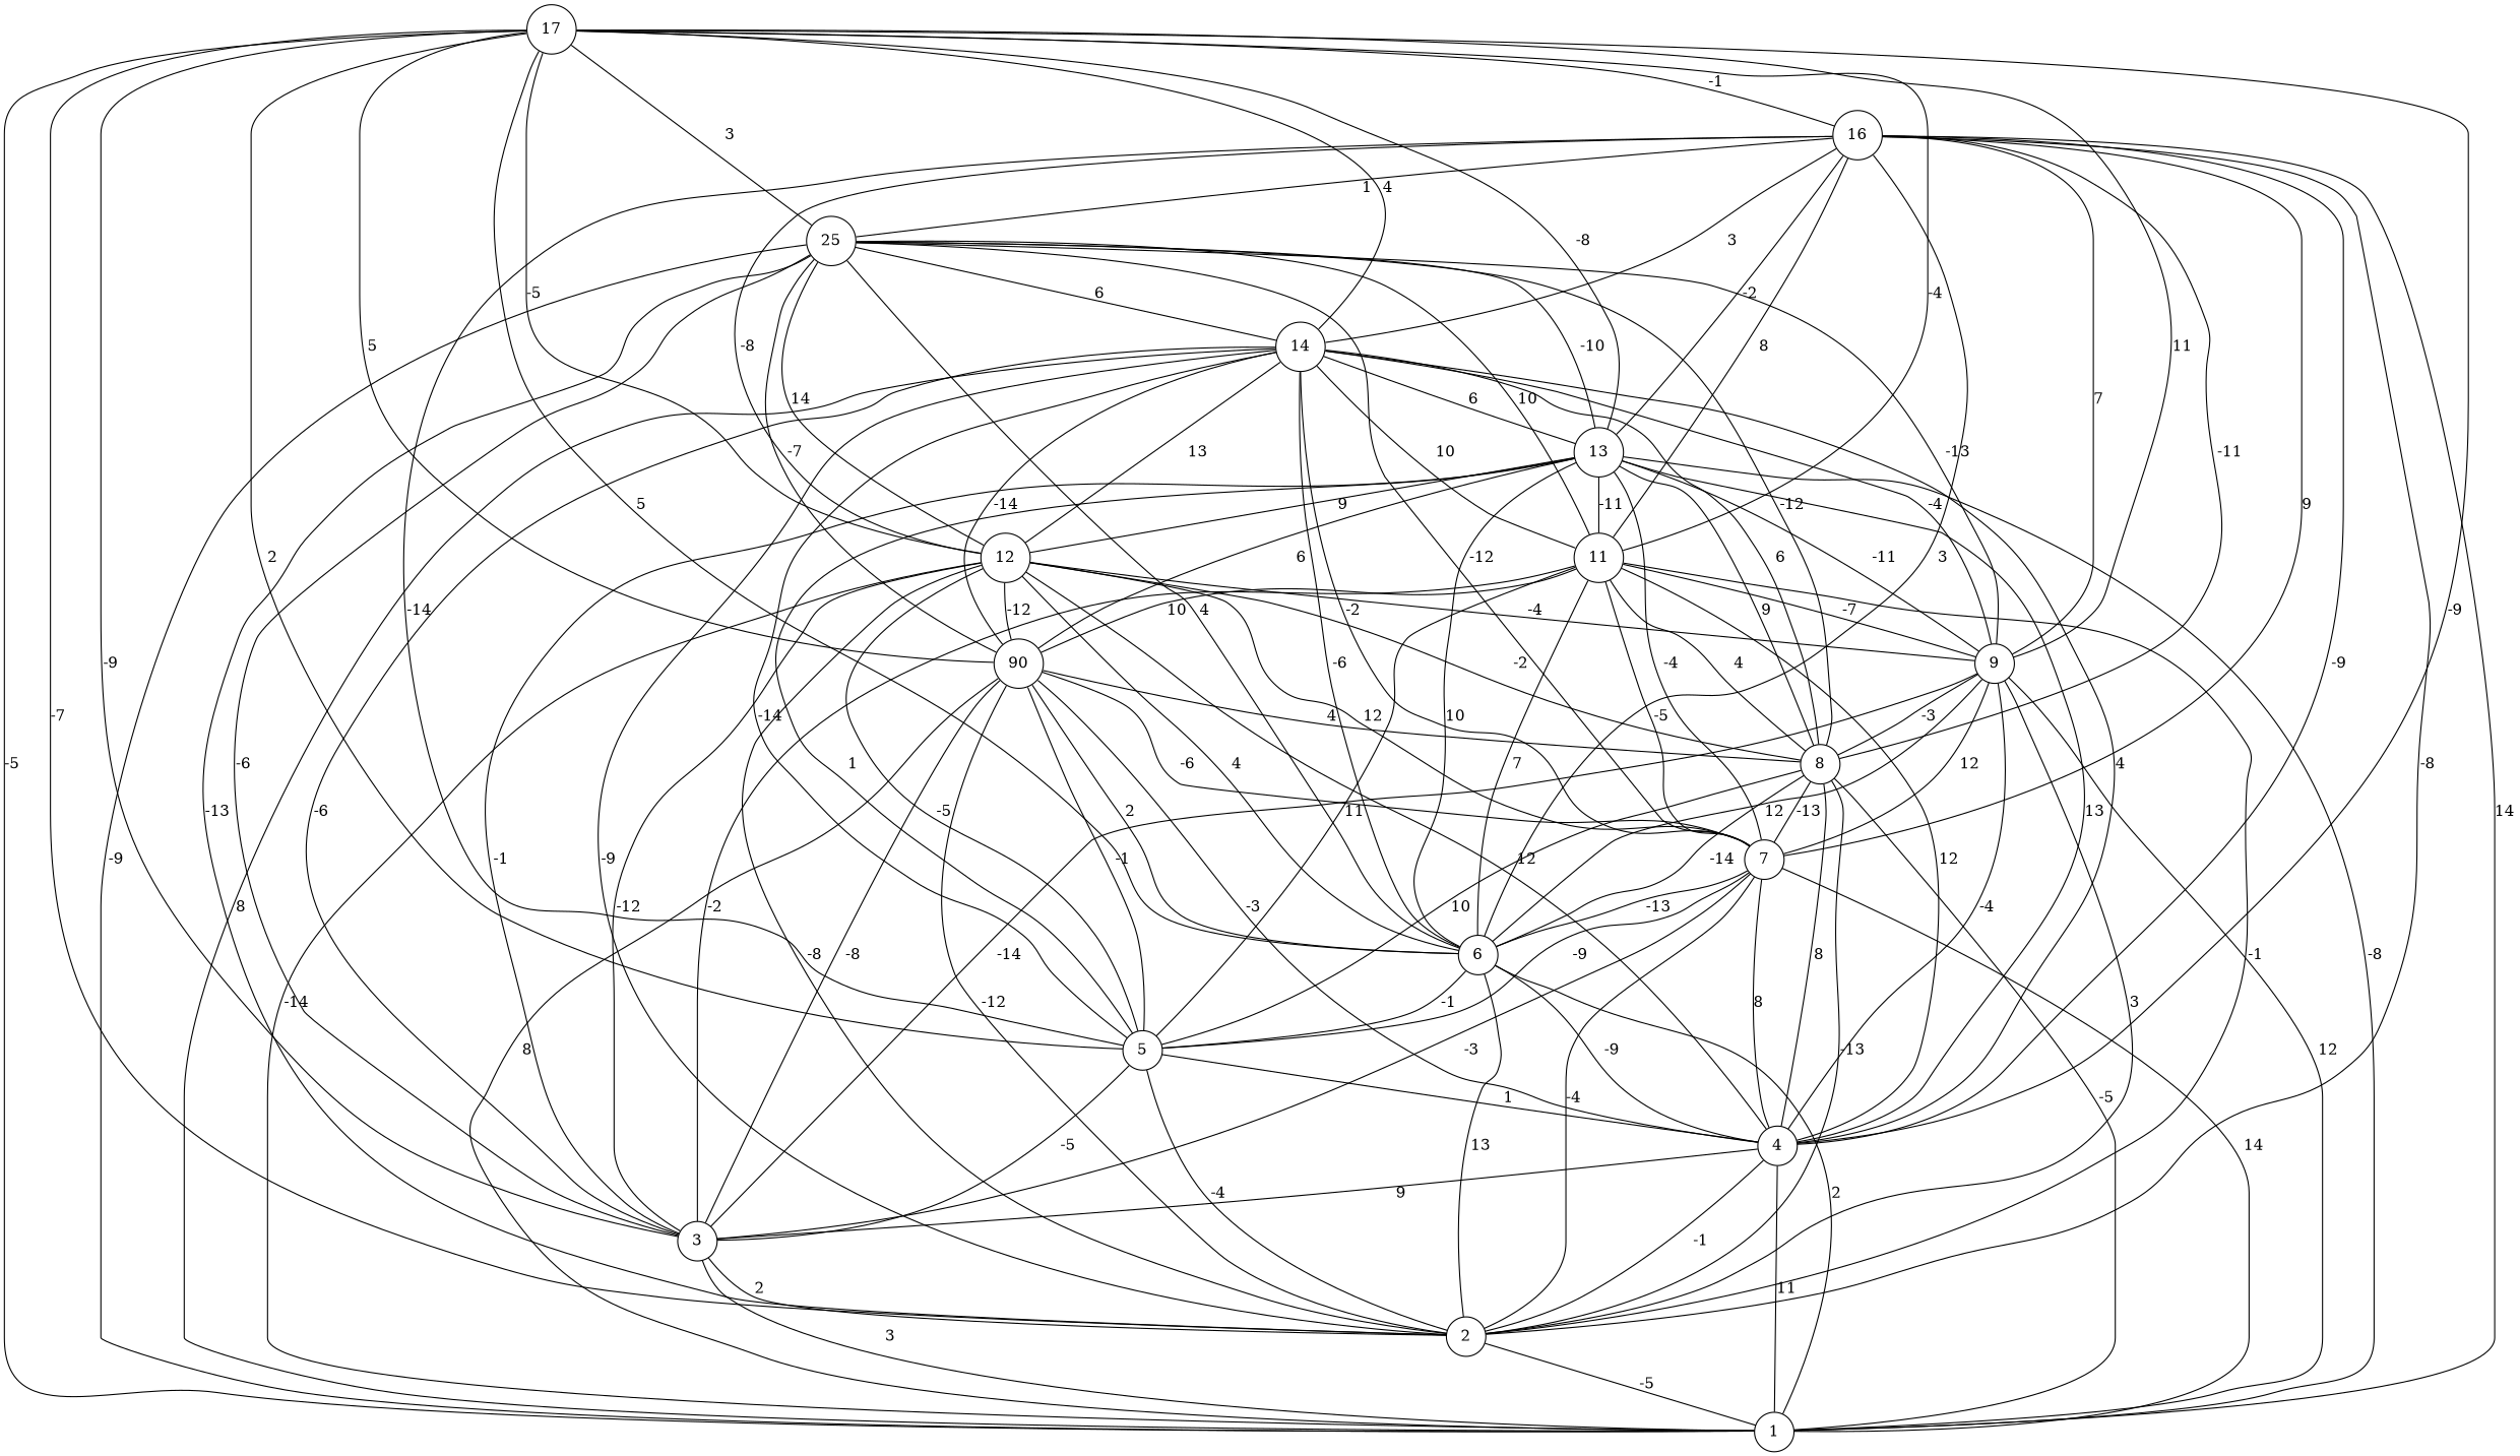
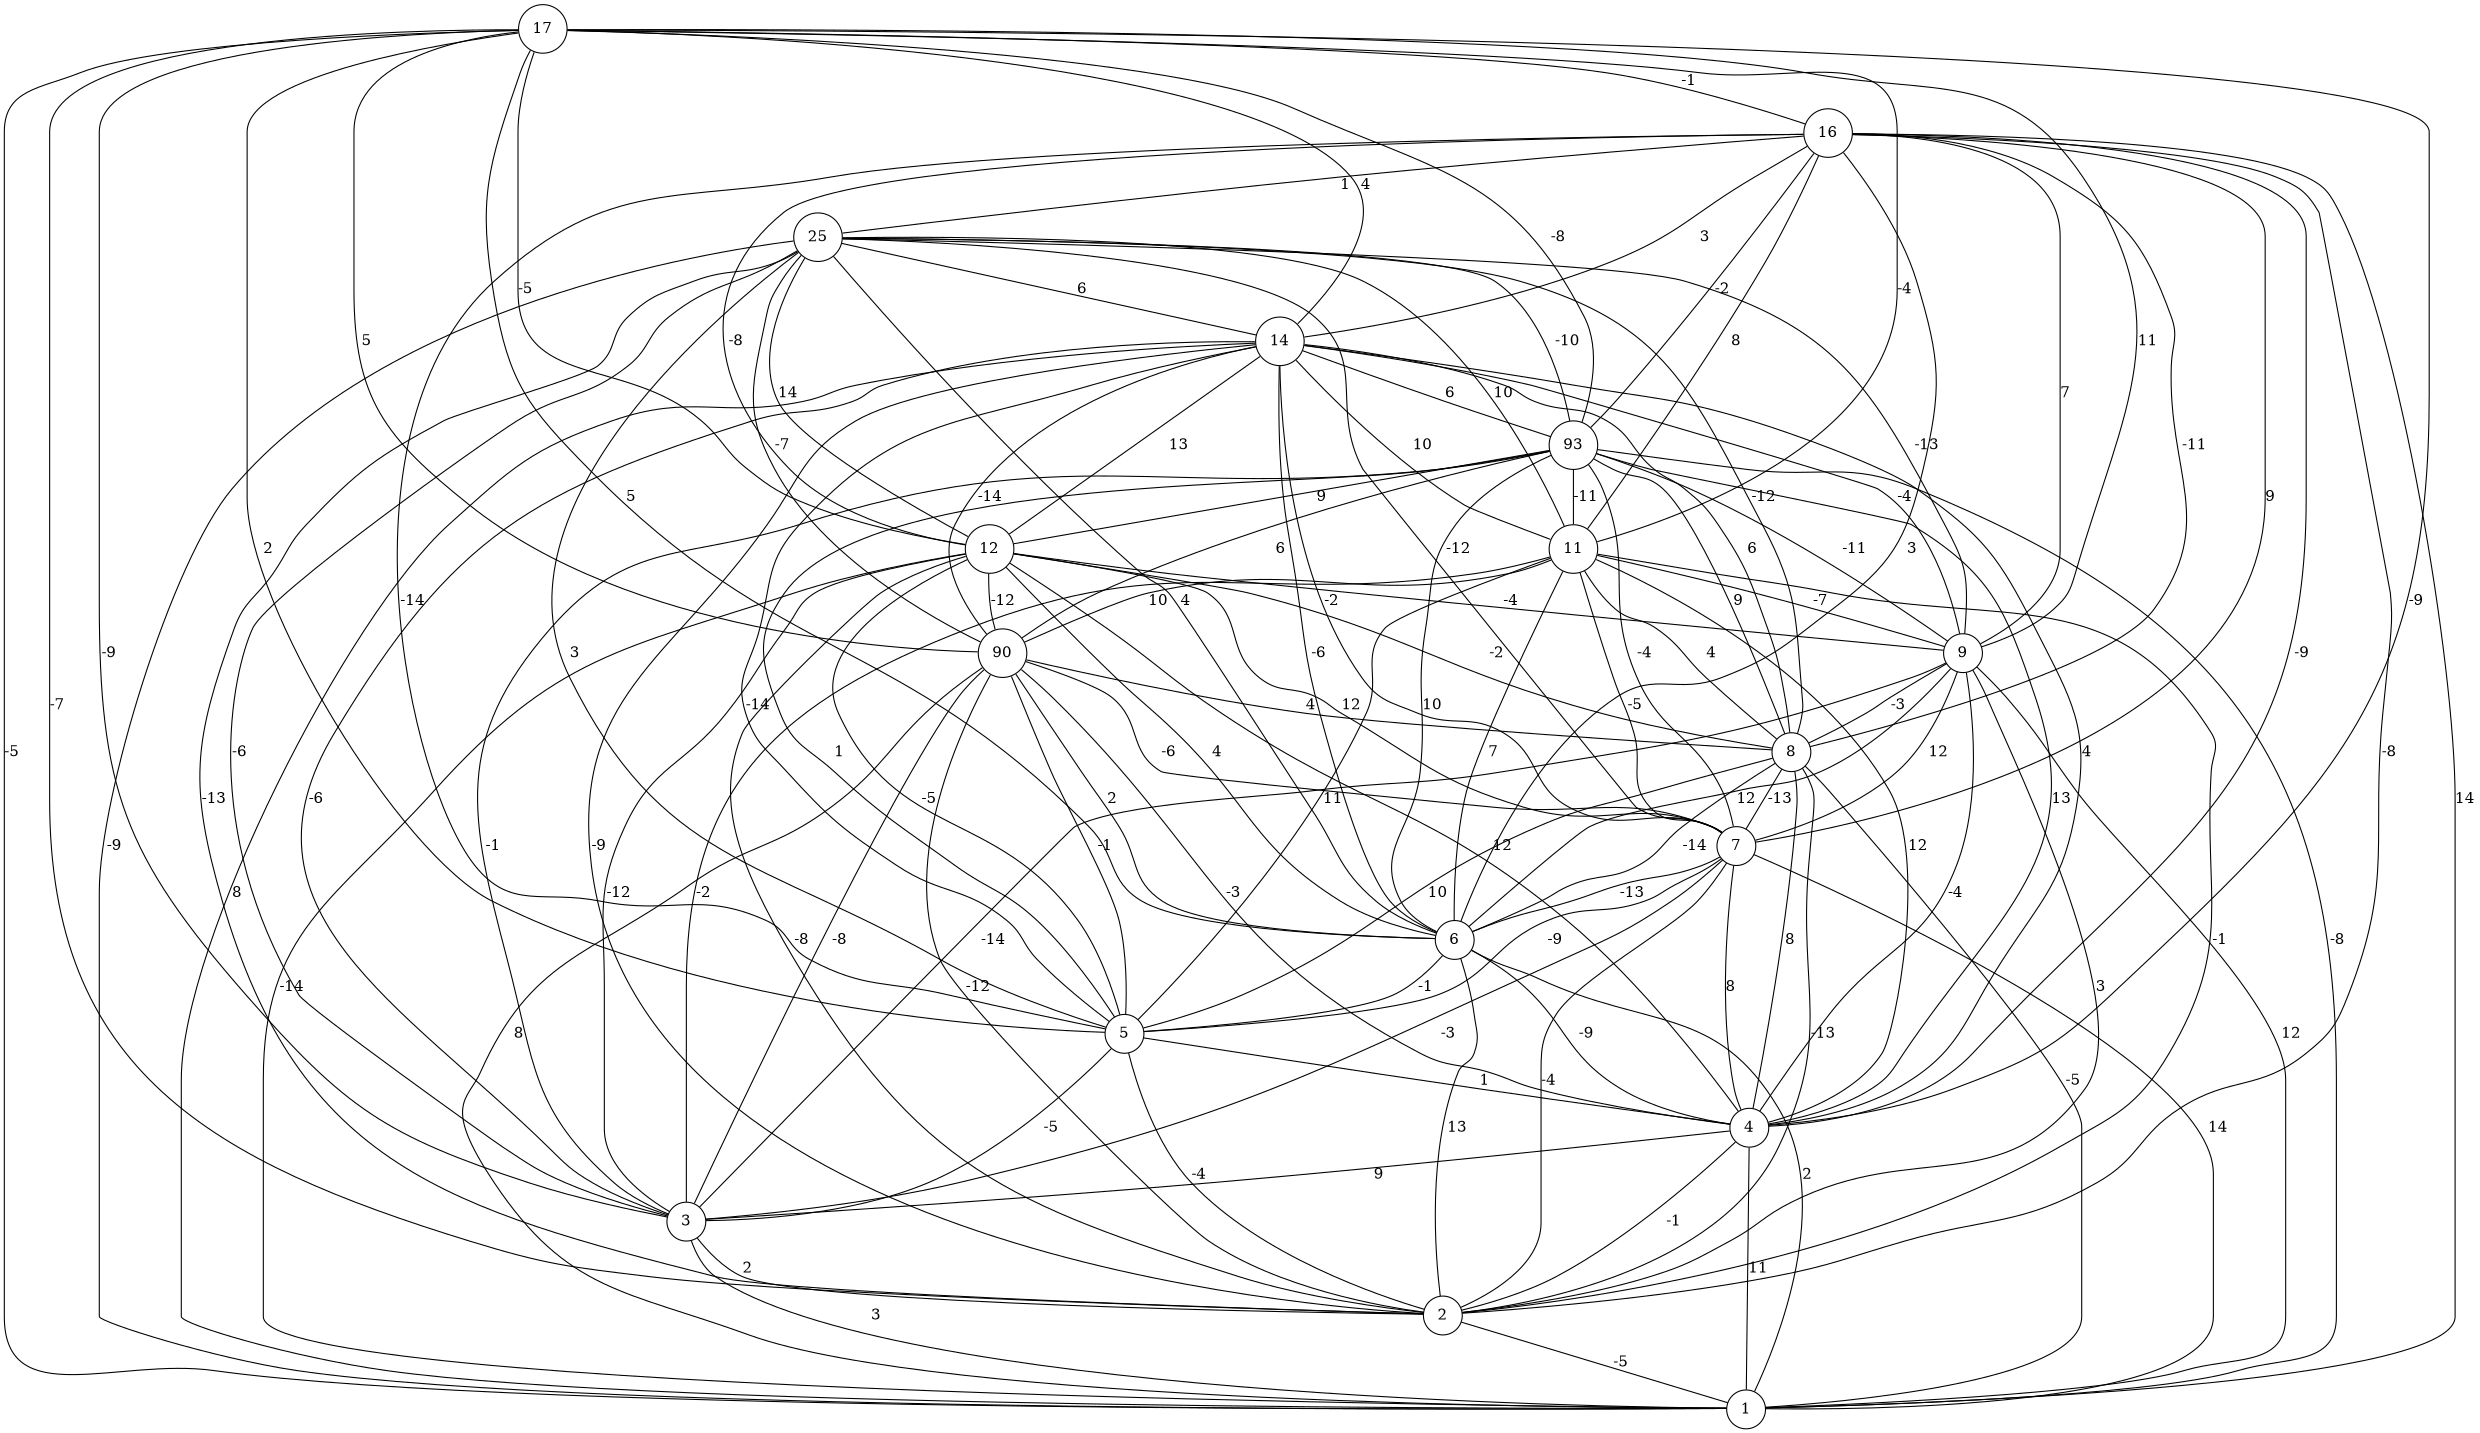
  graph {
    fontname="Helvetica,Arial,sans-serif"
    node [shape=circle]
    17
    1
    2
    3
    4
    5
    6
    9
    n9 [label=90]
    11
    12
-   13
+   13 [label=93]
    14
    16
    7
    8
    n17 [label=25]
    17 -- 1 [label=-5]
    17 -- 2 [label=-7]
    17 -- 3 [label=-9]
    17 -- 4 [label=-9]
    17 -- 5 [label=2]
    17 -- 6 [label=5]
    17 -- 9 [label=11]
    17 -- n9 [label=5]
    17 -- 11 [label=-4]
    17 -- 12 [label=-5]
    17 -- 13 [label=-8]
    17 -- 14 [label=4]
    17 -- 16 [label=-1]
    2 -- 1 [label=-5]
    3 -- 1 [label=3]
    3 -- 2 [label=2]
    4 -- 1 [label=11]
    4 -- 2 [label=-1]
    4 -- 3 [label=9]
    5 -- 2 [label=-4]
    5 -- 3 [label=-5]
    5 -- 4 [label=1]
    6 -- 1 [label=2]
    6 -- 2 [label=13]
    6 -- 4 [label=-9]
    6 -- 5 [label=-1]
    9 -- 1 [label=12]
    9 -- 2 [label=3]
    9 -- 3 [label=-14]
    9 -- 4 [label=-4]
    9 -- 6 [label=12]
    9 -- 7 [label=12]
    9 -- 8 [label=-3]
    n9 -- 1 [label=8]
    n9 -- 2 [label=-12]
    n9 -- 3 [label=-8]
    n9 -- 4 [label=-3]
    n9 -- 5 [label=-1]
    n9 -- 6 [label=2]
    n9 -- 7 [label=-6]
    n9 -- 8 [label=4]
    11 -- 2 [label=-1]
    11 -- 3 [label=-2]
    11 -- 4 [label=12]
    11 -- 5 [label=11]
    11 -- 6 [label=7]
    11 -- 9 [label=-7]
    11 -- n9 [label=10]
    11 -- 7 [label=-5]
    11 -- 8 [label=4]
    12 -- 1 [label=-14]
    12 -- 2 [label=-8]
    12 -- 3 [label=-12]
    12 -- 4 [label=12]
    12 -- 5 [label=-5]
    12 -- 6 [label=4]
    12 -- 9 [label=-4]
    12 -- n9 [label=-12]
    12 -- 7 [label=12]
    12 -- 8 [label=-2]
    13 -- 1 [label=-8]
    13 -- 3 [label=-1]
    13 -- 4 [label=13]
    13 -- 5 [label=1]
    13 -- 6 [label=10]
    13 -- 9 [label=-11]
    13 -- n9 [label=6]
    13 -- 11 [label=-11]
    13 -- 12 [label=9]
    13 -- 7 [label=-4]
    13 -- 8 [label=9]
    14 -- 1 [label=8]
    14 -- 2 [label=-9]
    14 -- 3 [label=-6]
    14 -- 4 [label=4]
    14 -- 5 [label=-14]
    14 -- 6 [label=-6]
    14 -- 9 [label=-4]
    14 -- n9 [label=-14]
    14 -- 11 [label=10]
    14 -- 12 [label=13]
    14 -- 13 [label=6]
    14 -- 7 [label=-2]
    14 -- 8 [label=6]
    16 -- 1 [label=14]
    16 -- 2 [label=-8]
    16 -- 4 [label=-9]
    16 -- 5 [label=-14]
    16 -- 6 [label=3]
    16 -- 9 [label=7]
    16 -- 11 [label=8]
    16 -- 12 [label=-8]
    16 -- 13 [label=-2]
    16 -- 14 [label=3]
    16 -- 7 [label=9]
    16 -- 8 [label=-11]
    16 -- n17 [label=1]
    7 -- 1 [label=14]
    7 -- 2 [label=-4]
    7 -- 3 [label=-3]
    7 -- 4 [label=8]
    7 -- 5 [label=-9]
    7 -- 6 [label=-13]
    8 -- 1 [label=-5]
    8 -- 2 [label=-13]
    8 -- 4 [label=8]
    8 -- 5 [label=10]
    8 -- 6 [label=-14]
    8 -- 7 [label=-13]
    n17 -- 1 [label=-9]
    n17 -- 2 [label=-13]
    n17 -- 3 [label=-6]
-   n17 -- 17 [label=3]
+   n17 -- 5 [label=3]
    n17 -- 6 [label=4]
    n17 -- 9 [label=-13]
    n17 -- n9 [label=-7]
    n17 -- 11 [label=10]
    n17 -- 12 [label=14]
    n17 -- 13 [label=-10]
    n17 -- 14 [label=6]
    n17 -- 7 [label=-12]
    n17 -- 8 [label=-12]
  }
